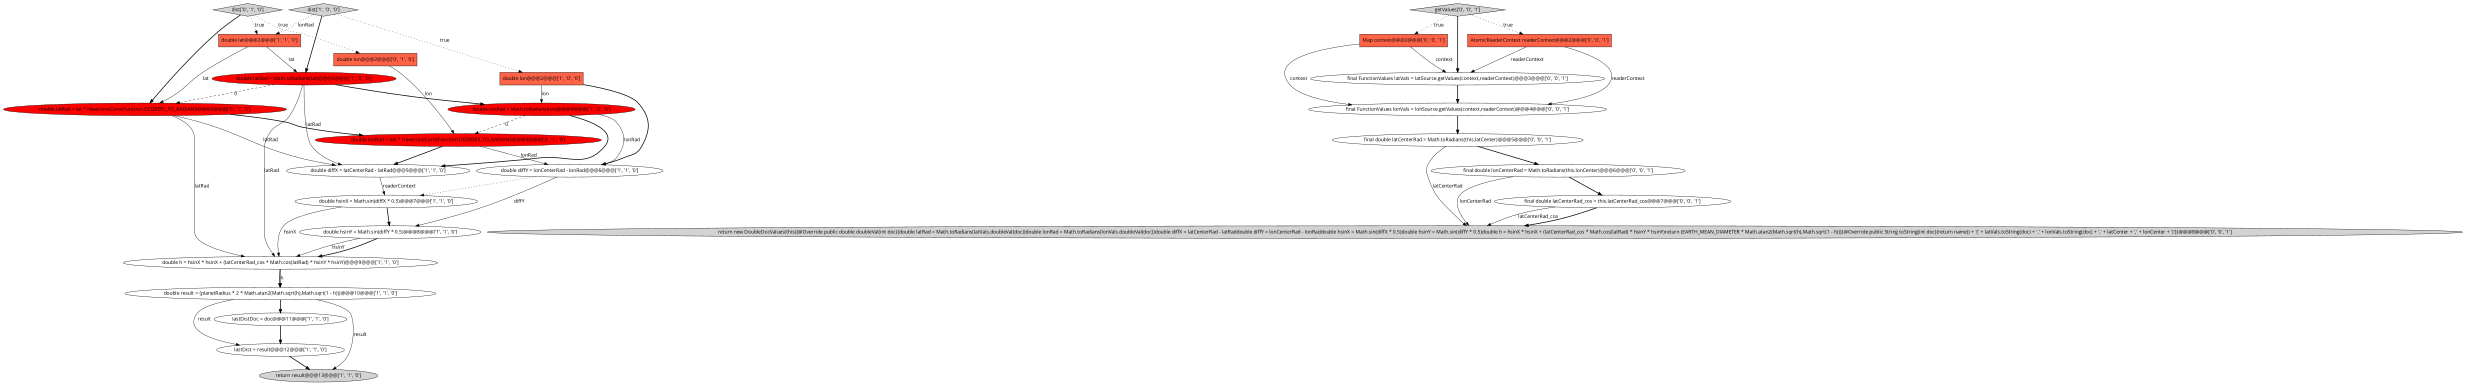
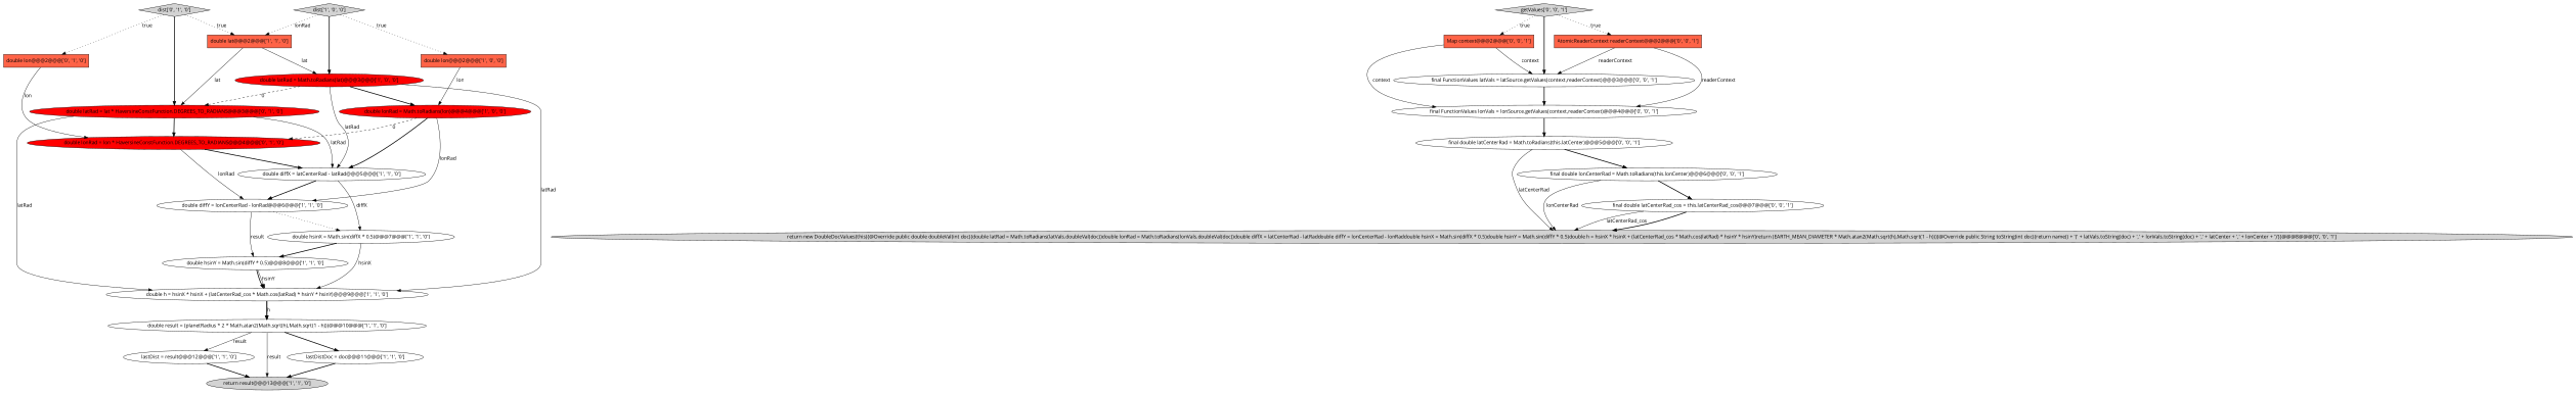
  digraph {
    fontname="Open Sans"
    node [fillcolor=white fontname="Open Sans" shape=ellipse style=filled]
    edge [fontname="Open Sans" style=solid]
    n1 [fillcolor=lightgray label="dist['0', '1', '0']" shape=diamond]
    n2 [fillcolor=red label="double latRad = lat * HaversineConstFunction.DEGREES_TO_RADIANS@@@3@@@['0', '1', '0']"]
    n3 [fillcolor=tomato label="double lon@@@2@@@['0', '1', '0']" shape=box]
    n4 [fillcolor=tomato label="double lat@@@2@@@['1', '1', '0']" shape=box]
    n5 [label="double h = hsinX * hsinX + (latCenterRad_cos * Math.cos(latRad) * hsinY * hsinY)@@@9@@@['1', '1', '0']"]
    n6 [fillcolor=red label="double lonRad = lon * HaversineConstFunction.DEGREES_TO_RADIANS@@@4@@@['0', '1', '0']"]
    n7 [label="double diffX = latCenterRad - latRad@@@5@@@['1', '1', '0']"]
    n8 [fillcolor=red label="double latRad = Math.toRadians(lat)@@@3@@@['1', '0', '0']"]
    n9 [label="lastDist = result@@@12@@@['1', '1', '0']"]
    n10 [fillcolor=lightgray label="return result@@@13@@@['1', '1', '0']"]
    n11 [label="double hsinX = Math.sin(diffX * 0.5)@@@7@@@['1', '1', '0']"]
    n12 [label="double hsinY = Math.sin(diffY * 0.5)@@@8@@@['1', '1', '0']"]
    n13 [label="double result = (planetRadius * 2 * Math.atan2(Math.sqrt(h),Math.sqrt(1 - h)))@@@10@@@['1', '1', '0']"]
    n14 [label="double diffY = lonCenterRad - lonRad@@@6@@@['1', '1', '0']"]
    n15 [fillcolor=tomato label="Map context@@@2@@@['0', '0', '1']" shape=box]
    n16 [label="final FunctionValues latVals = latSource.getValues(context,readerContext)@@@3@@@['0', '0', '1']"]
    n17 [label="final FunctionValues lonVals = lonSource.getValues(context,readerContext)@@@4@@@['0', '0', '1']"]
    n18 [label="final double latCenterRad = Math.toRadians(this.latCenter)@@@5@@@['0', '0', '1']"]
    n19 [label="final double latCenterRad_cos = this.latCenterRad_cos@@@7@@@['0', '0', '1']"]
    n20 [fillcolor=lightgray label="return new DoubleDocValues(this){@Override public double doubleVal(int doc){double latRad = Math.toRadians(latVals.doubleVal(doc))double lonRad = Math.toRadians(lonVals.doubleVal(doc))double diffX = latCenterRad - latRaddouble diffY = lonCenterRad - lonRaddouble hsinX = Math.sin(diffX * 0.5)double hsinY = Math.sin(diffY * 0.5)double h = hsinX * hsinX + (latCenterRad_cos * Math.cos(latRad) * hsinY * hsinY)return (EARTH_MEAN_DIAMETER * Math.atan2(Math.sqrt(h),Math.sqrt(1 - h)))}@Override public String toString(int doc){return name() + '(' + latVals.toString(doc) + ',' + lonVals.toString(doc) + ',' + latCenter + ',' + lonCenter + ')'}}@@@8@@@['0', '0', '1']"]
    n21 [fillcolor=tomato label="AtomicReaderContext readerContext@@@2@@@['0', '0', '1']" shape=box]
    n22 [label="lastDistDoc = doc@@@11@@@['1', '1', '0']"]
    n23 [fillcolor=red label="double lonRad = Math.toRadians(lon)@@@4@@@['1', '0', '0']"]
    n24 [fillcolor=lightgray label="dist['1', '0', '0']" shape=diamond]
    n25 [fillcolor=tomato label="double lon@@@2@@@['1', '0', '0']" shape=box]
    n26 [label="final double lonCenterRad = Math.toRadians(this.lonCenter)@@@6@@@['0', '0', '1']"]
    n27 [fillcolor=lightgray label="getValues['0', '0', '1']" shape=diamond]
    n1 -> n2 [style=bold]
    n1 -> n3 [label=true style=dotted]
    n1 -> n4 [label=true style=dotted]
    n2 -> n5 [label=latRad]
    n2 -> n6 [style=bold]
    n2 -> n7 [label=latRad]
    n3 -> n6 [label=lon]
    n4 -> n2 [label=lat]
    n4 -> n8 [label=lat]
    n5 -> n13 [style=bold]
    n5 -> n13 [label=h]
    n6 -> n7 [style=bold]
    n6 -> n14 [label=lonRad]
-   n7 -> n11 [label=readerContext]
-   n25 -> n14 [style=bold]
+   n7 -> n11 [label=diffX]
+   n7 -> n14 [style=bold]
    n8 -> n2 [label=0 style=dashed]
    n8 -> n5 [label=latRad]
    n8 -> n7 [label=latRad]
    n8 -> n23 [style=bold]
    n9 -> n10 [style=bold]
    n11 -> n5 [label=hsinX]
    n11 -> n12 [style=bold]
    n12 -> n5 [style=bold]
    n12 -> n5 [label=hsinY]
    n13 -> n9 [label=result]
    n13 -> n10 [label=result]
    n13 -> n22 [style=bold]
    n14 -> n11 [style=dotted]
-   n14 -> n12 [label=diffY]
+   n14 -> n12 [label=result]
    n15 -> n16 [label=context]
    n15 -> n17 [label=context]
    n16 -> n17 [style=bold]
    n17 -> n18 [style=bold]
    n18 -> n20 [label=latCenterRad]
    n18 -> n26 [style=bold]
    n19 -> n20 [label=latCenterRad_cos]
    n19 -> n20 [style=bold]
    n21 -> n16 [label=readerContext]
    n21 -> n17 [label=readerContext]
-   n22 -> n9 [style=bold]
+   n22 -> n10 [style=bold]
    n23 -> n6 [label=0 style=dashed]
    n23 -> n7 [style=bold]
    n23 -> n14 [label=lonRad]
    n24 -> n4 [label=lonRad style=dotted]
    n24 -> n8 [style=bold]
    n24 -> n25 [label=true style=dotted]
    n25 -> n23 [label=lon]
    n26 -> n19 [style=bold]
    n26 -> n20 [label=lonCenterRad]
    n27 -> n15 [label=true style=dotted]
    n27 -> n16 [style=bold]
    n27 -> n21 [label=true style=dotted]
  }
